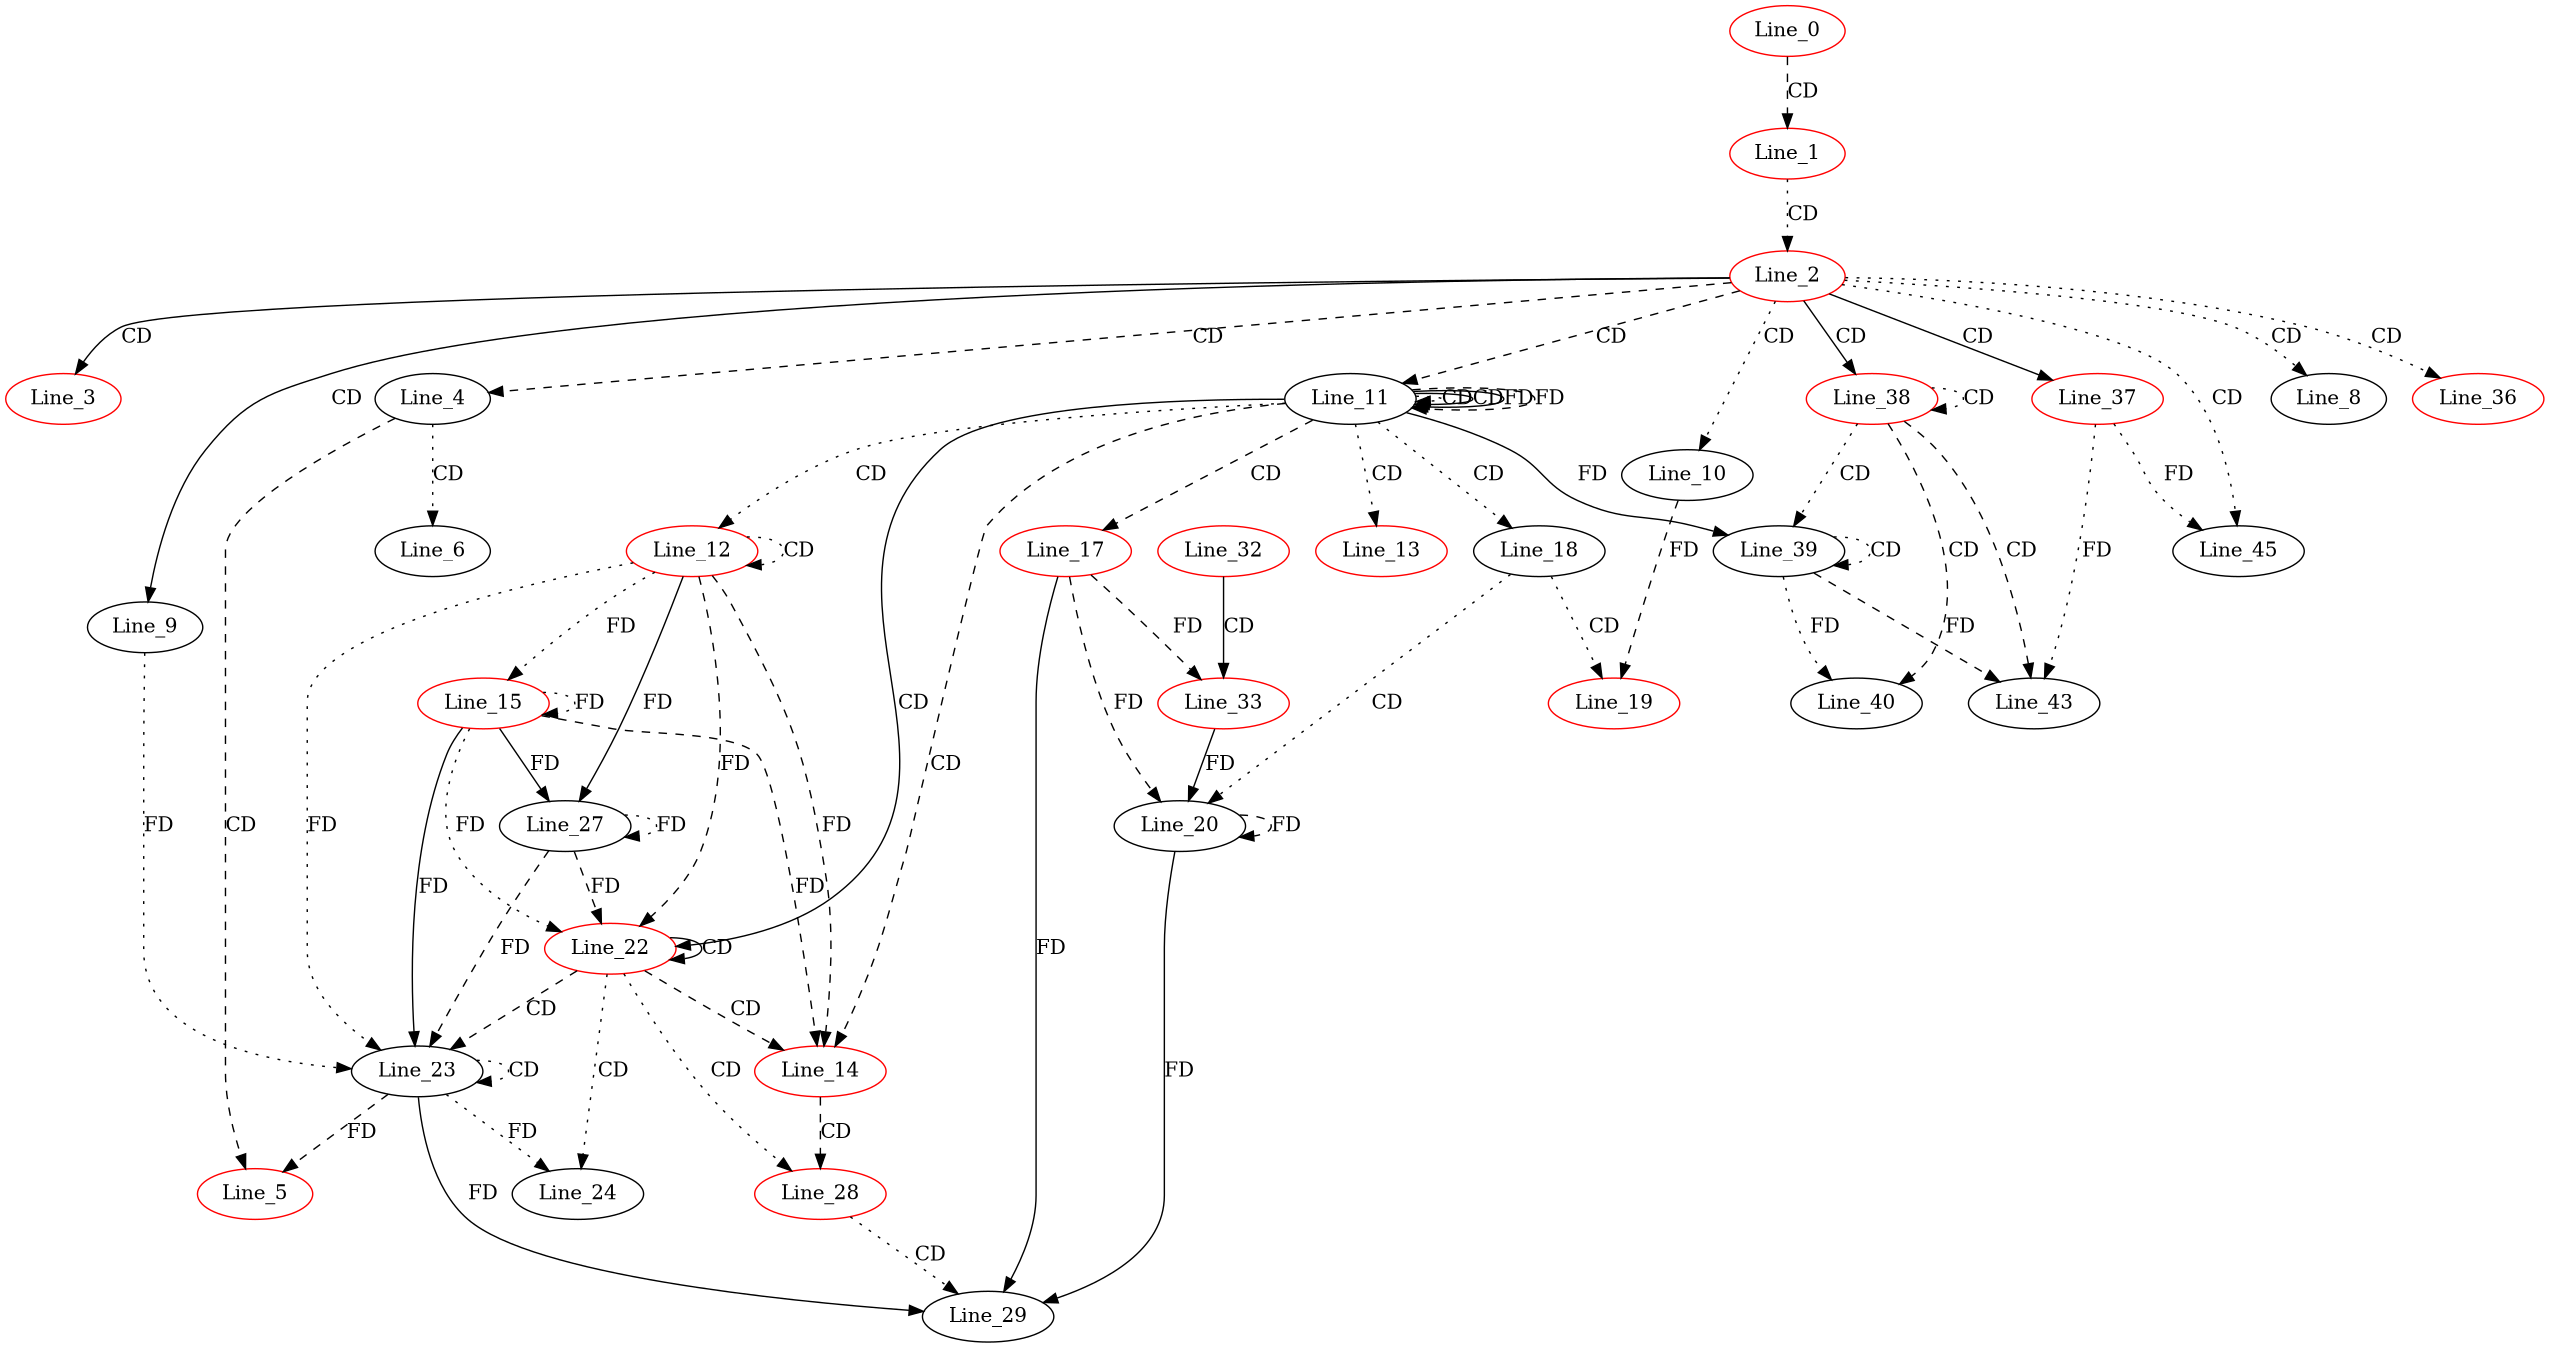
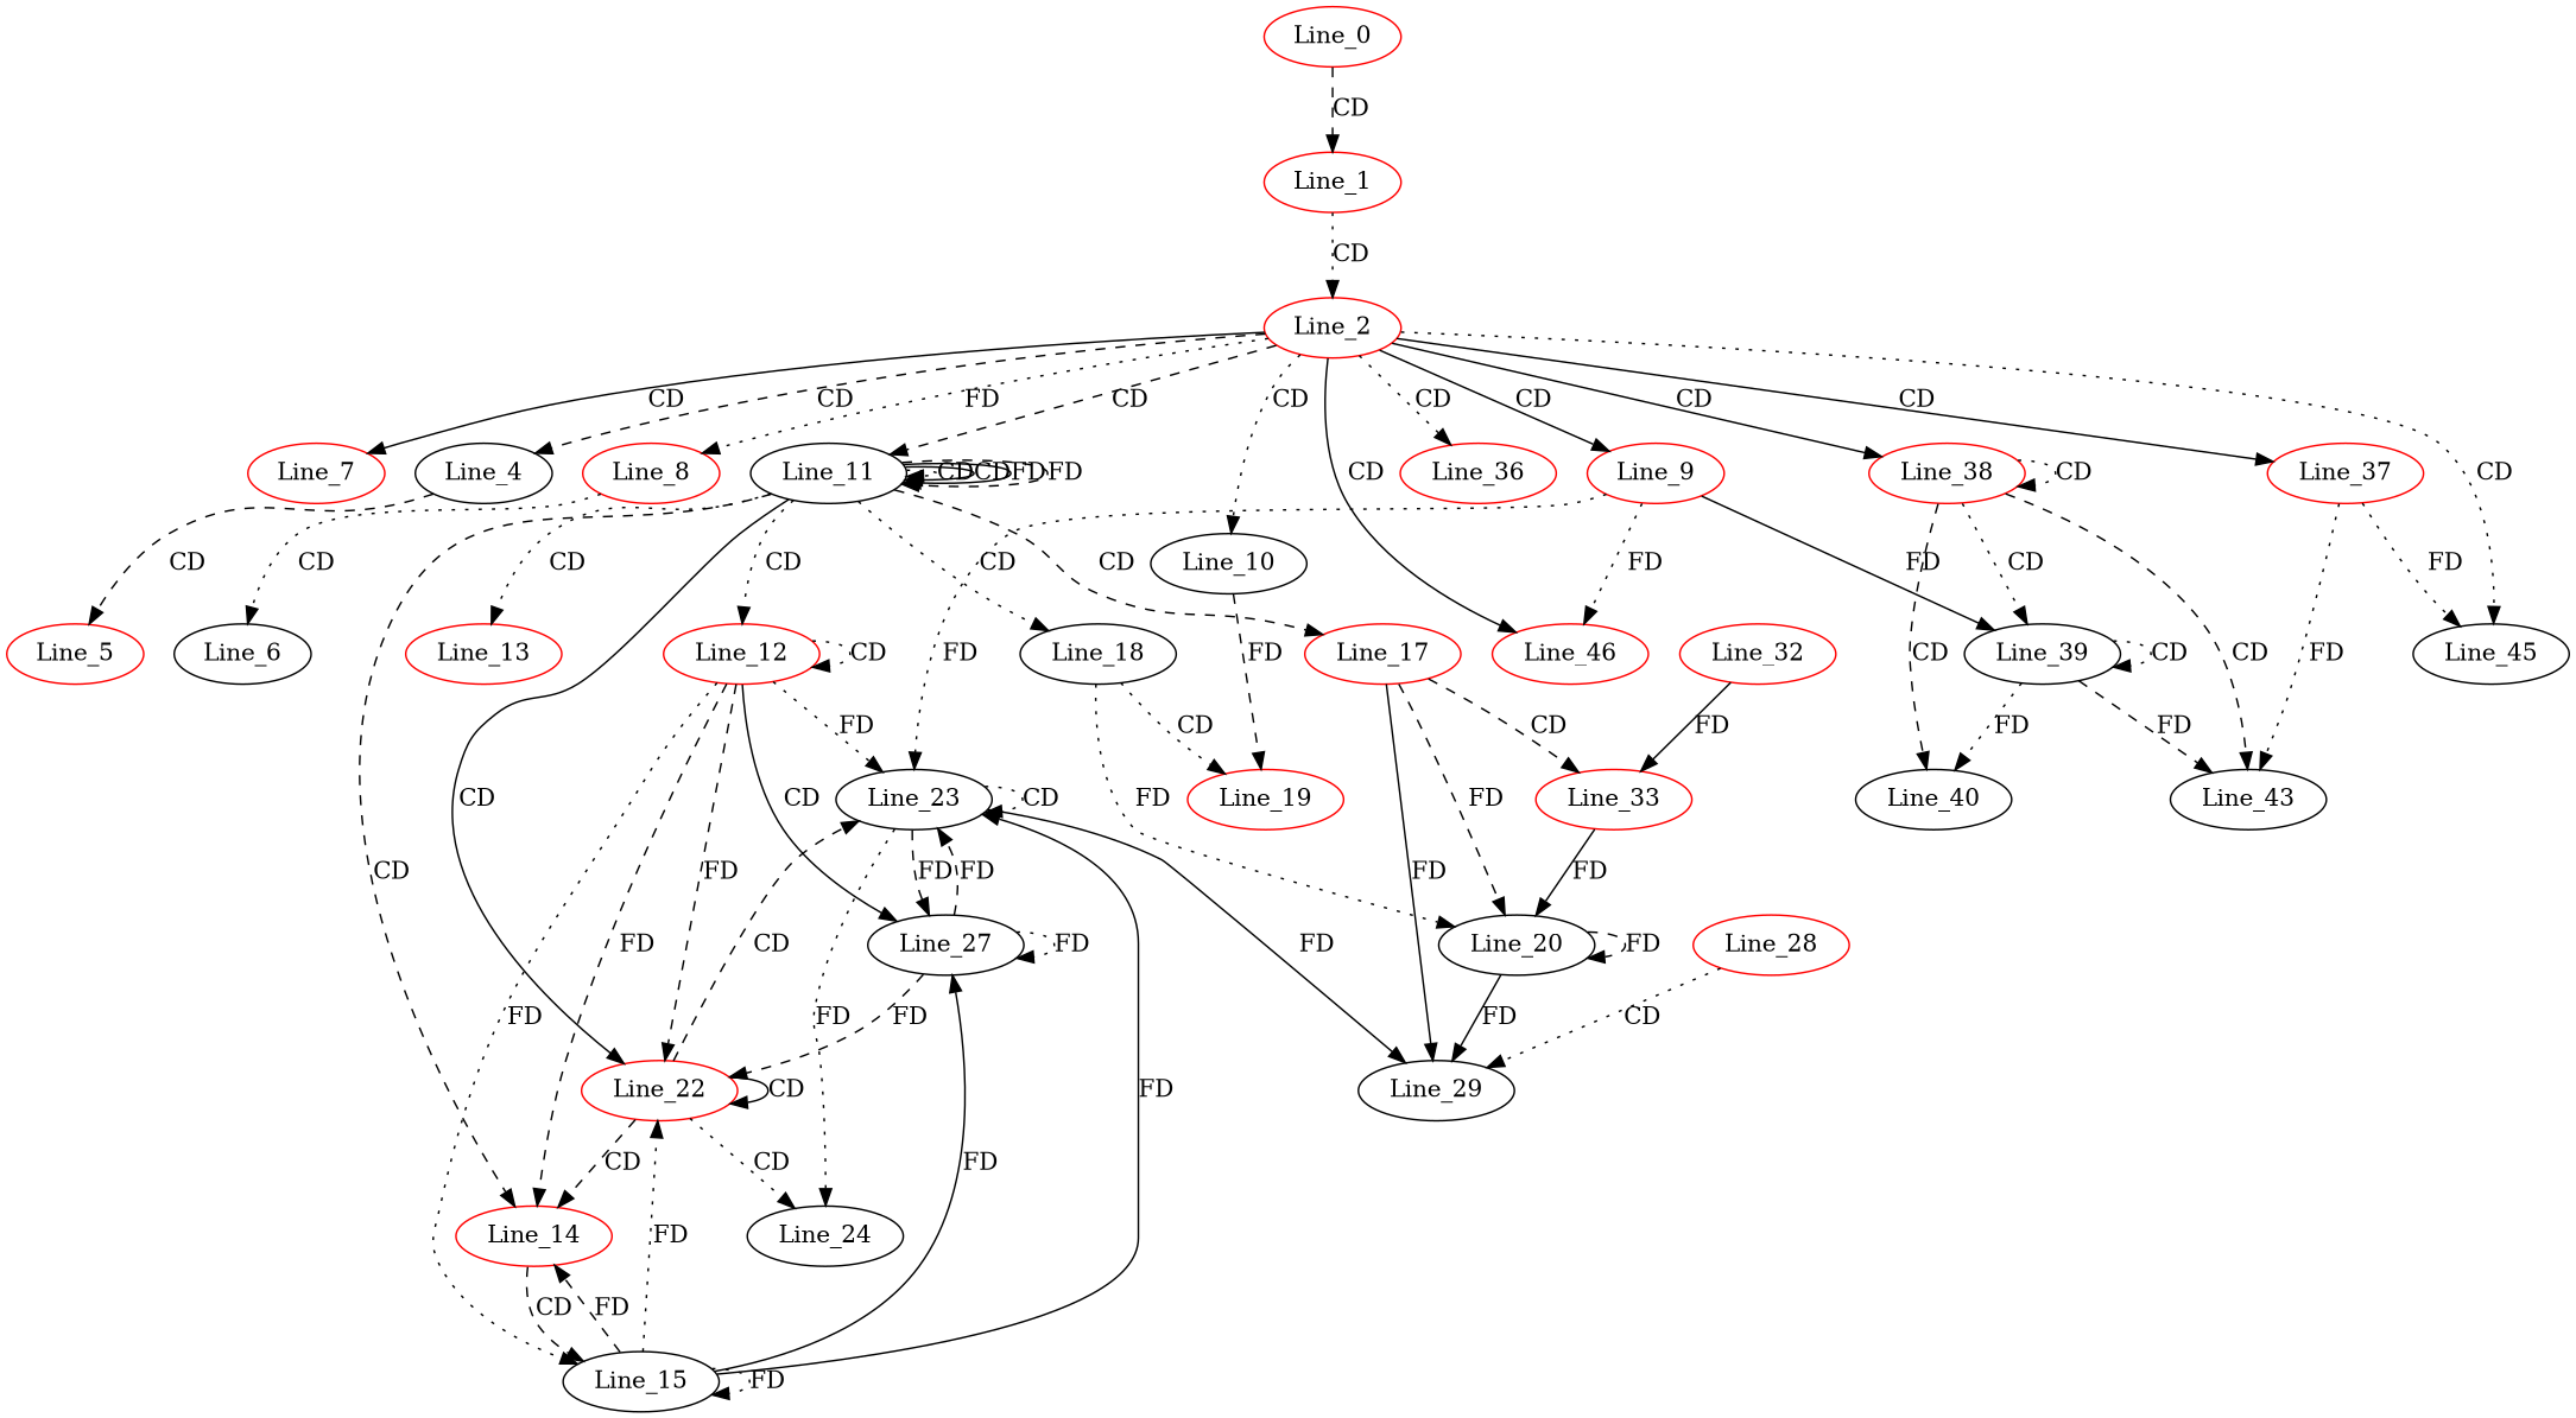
  digraph {
    node [color=red]
    edge [style=dotted]
    Line_0
    Line_1
    Line_2
-   Line_3
+   Line_3 [label=Line_7]
    Line_4 [color=black]
-   Line_8 [color=black]
-   Line_9 [color=black]
+   Line_8
+   Line_9
    Line_10 [color=black]
    Line_11 [color=black]
    Line_36
    Line_37
    Line_38
    Line_45 [color=black]
+   Line_46
    Line_5
    Line_6 [color=black]
    Line_23 [color=black]
    Line_39 [color=black]
    Line_19
    Line_12
    Line_13
    Line_14
    Line_17
    Line_18 [color=black]
    Line_22
    Line_43 [color=black]
    Line_40 [color=black]
    Line_27 [color=black]
    Line_29 [color=black]
    Line_24 [color=black]
-   Line_15
+   Line_15 [color=black]
    Line_20 [color=black]
    Line_33
    Line_28
    Line_32
    Line_0 -> Line_1 [label=CD style=dashed]
    Line_1 -> Line_2 [label=CD]
    Line_2 -> Line_3 [label=CD style=solid]
    Line_2 -> Line_4 [label=CD style=dashed]
-   Line_2 -> Line_8 [label=CD]
+   Line_2 -> Line_8 [label=FD]
    Line_2 -> Line_9 [label=CD style=solid]
    Line_2 -> Line_10 [label=CD]
    Line_2 -> Line_11 [label=CD style=dashed]
    Line_2 -> Line_36 [label=CD]
    Line_2 -> Line_37 [label=CD style=solid]
    Line_2 -> Line_38 [label=CD style=solid]
    Line_2 -> Line_45 [label=CD]
+   Line_2 -> Line_46 [label=CD style=solid]
    Line_4 -> Line_5 [label=CD style=dashed]
-   Line_4 -> Line_6 [label=CD]
+   Line_8 -> Line_6 [label=CD]
+   Line_9 -> Line_46 [label=FD]
    Line_9 -> Line_23 [label=FD]
-   Line_11 -> Line_39 [label=FD style=solid]
+   Line_9 -> Line_39 [label=FD style=solid]
    Line_10 -> Line_19 [label=FD style=dashed]
    Line_11 -> Line_11 [label=CD]
    Line_11 -> Line_11 [label=CD style=solid]
    Line_11 -> Line_11 [label=FD style=solid]
    Line_11 -> Line_11 [label=FD style=dashed]
    Line_11 -> Line_12 [label=CD]
    Line_11 -> Line_13 [label=CD]
    Line_11 -> Line_14 [label=CD style=dashed]
    Line_11 -> Line_17 [label=CD style=dashed]
    Line_11 -> Line_18 [label=CD]
    Line_11 -> Line_22 [label=CD style=solid]
    Line_37 -> Line_45 [label=FD]
    Line_37 -> Line_43 [label=FD]
    Line_38 -> Line_38 [label=CD]
    Line_38 -> Line_39 [label=CD]
    Line_38 -> Line_43 [label=CD style=dashed]
    Line_38 -> Line_40 [label=CD style=dashed]
    Line_23 -> Line_23 [label=CD]
-   Line_23 -> Line_5 [label=FD style=dashed]
+   Line_23 -> Line_27 [label=FD style=dashed]
    Line_23 -> Line_29 [label=FD style=solid]
    Line_23 -> Line_24 [label=FD]
    Line_39 -> Line_39 [label=CD]
    Line_39 -> Line_43 [label=FD style=dashed]
    Line_39 -> Line_40 [label=FD]
    Line_12 -> Line_23 [label=FD]
    Line_12 -> Line_12 [label=CD]
    Line_12 -> Line_14 [label=FD style=dashed]
    Line_12 -> Line_22 [label=FD style=dashed]
-   Line_12 -> Line_27 [label=FD style=solid]
+   Line_12 -> Line_27 [label=CD style=solid]
    Line_12 -> Line_15 [label=FD]
-   Line_14 -> Line_28 [label=CD style=dashed]
+   Line_14 -> Line_15 [label=CD style=dashed]
    Line_17 -> Line_29 [label=FD style=solid]
    Line_17 -> Line_20 [label=FD style=dashed]
-   Line_17 -> Line_33 [label=FD style=dashed]
+   Line_17 -> Line_33 [label=CD style=dashed]
    Line_18 -> Line_19 [label=CD]
-   Line_18 -> Line_20 [label=CD]
+   Line_18 -> Line_20 [label=FD]
    Line_22 -> Line_23 [label=CD style=dashed]
    Line_22 -> Line_14 [label=CD style=dashed]
    Line_22 -> Line_22 [label=CD style=solid]
    Line_22 -> Line_24 [label=CD]
-   Line_22 -> Line_28 [label=CD]
    Line_27 -> Line_23 [label=FD style=dashed]
    Line_27 -> Line_22 [label=FD style=dashed]
    Line_27 -> Line_27 [label=FD]
    Line_15 -> Line_23 [label=FD style=solid]
    Line_15 -> Line_14 [label=FD style=dashed]
    Line_15 -> Line_22 [label=FD]
    Line_15 -> Line_27 [label=FD style=solid]
    Line_15 -> Line_15 [label=FD]
    Line_20 -> Line_29 [label=FD style=solid]
    Line_20 -> Line_20 [label=FD style=dashed]
    Line_33 -> Line_20 [label=FD style=solid]
    Line_28 -> Line_29 [label=CD]
-   Line_32 -> Line_33 [label=CD style=solid]
+   Line_32 -> Line_33 [label=FD style=solid]
  }
